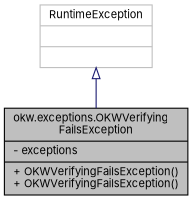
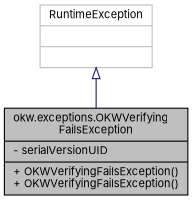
  digraph {
    fontname=Inter
    node [fontname=Inter fontsize=10 shape=record style=filled]
-   n1 [color=black fillcolor=grey75 fontcolor=black height=0.2 label="{okw.exceptions.OKWVerifying\lFailsException\n|- exceptions\l|+ OKWVerifyingFailsException()\l+ OKWVerifyingFailsException()\l}" width=0.4]
+   n1 [color=black fillcolor=grey75 fontcolor=black height=0.2 label="{okw.exceptions.OKWVerifying\lFailsException\n|- serialVersionUID\l|+ OKWVerifyingFailsException()\l+ OKWVerifyingFailsException()\l}" width=0.4]
    n2 [color=grey75 fillcolor=white height=0.2 label="{RuntimeException\n||}" width=0.4]
    n2 -> n1 [arrowtail=onormal color=midnightblue dir=back fontname=Inter fontsize=10 labelfontname=Helvetica labelfontsize=10 style=solid]
  }
